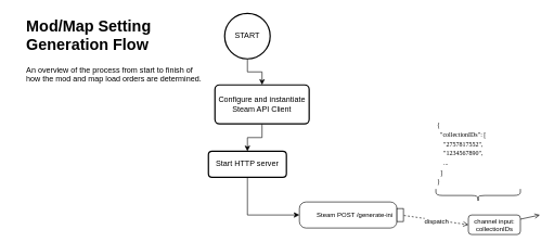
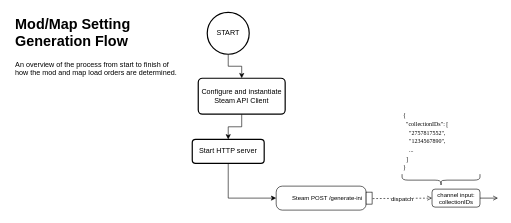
  <mxCell id="0" />
  <mxCell id="1" parent="0" />
- <mxCell id="2" value="&lt;h1&gt;Mod/Map Setting Generation Flow&lt;/h1&gt;&lt;p&gt;An overview of the process from start to finish of how the mod and map load orders are determined.&lt;/p&gt;" style="text;html=1;strokeColor=none;fillColor=none;spacing=5;spacingTop=-20;whiteSpace=wrap;overflow=hidden;rounded=0;" parent="1" vertex="1"><mxGeometry x="35" y="20" width="280" height="140" as="geometry" /></mxCell>
+ <mxCell id="2" value="&lt;h1&gt;Mod/Map Setting Generation Flow&lt;/h1&gt;&lt;p&gt;An overview of the process from start to finish of how the mod and map load orders are determined.&lt;/p&gt;" style="text;html=1;strokeColor=none;fillColor=none;spacing=5;spacingTop=-20;whiteSpace=wrap;overflow=hidden;rounded=0;" parent="1" vertex="1"><mxGeometry x="20" y="20" width="280" height="140" as="geometry" /></mxCell>
  <mxCell id="3" style="edgeStyle=orthogonalEdgeStyle;rounded=0;orthogonalLoop=1;jettySize=auto;html=1;entryX=0.5;entryY=0;entryDx=0;entryDy=0;" parent="1" source="4" target="6" edge="1"><mxGeometry relative="1" as="geometry" /></mxCell>
  <mxCell id="4" value="START" style="strokeWidth=2;html=1;shape=mxgraph.flowchart.start_2;whiteSpace=wrap;" parent="1" vertex="1"><mxGeometry x="345" y="20" width="70" height="70" as="geometry" /></mxCell>
  <mxCell id="5" value="" style="edgeStyle=orthogonalEdgeStyle;rounded=0;orthogonalLoop=1;jettySize=auto;html=1;" parent="1" source="6" target="8" edge="1"><mxGeometry relative="1" as="geometry" /></mxCell>
  <mxCell id="6" value="Configure and instantiate Steam API Client" style="rounded=1;whiteSpace=wrap;html=1;absoluteArcSize=1;arcSize=14;strokeWidth=2;" parent="1" vertex="1"><mxGeometry x="330" y="130" width="145" height="60" as="geometry" /></mxCell>
  <mxCell id="7" style="edgeStyle=orthogonalEdgeStyle;rounded=0;orthogonalLoop=1;jettySize=auto;html=1;entryX=0;entryY=0.5;entryDx=0;entryDy=0;entryPerimeter=0;fontSize=10;" parent="1" source="8" target="9" edge="1"><mxGeometry relative="1" as="geometry"><Array as="points"><mxPoint x="380" y="330" /></Array></mxGeometry></mxCell>
  <mxCell id="8" value="Start HTTP server" style="whiteSpace=wrap;html=1;rounded=1;arcSize=14;strokeWidth=2;" parent="1" vertex="1"><mxGeometry x="320" y="232" width="120" height="40" as="geometry" /></mxCell>
  <mxCell id="9" value="Steam POST /generate-ini" style="shape=mxgraph.uml25.action;html=1;align=center;verticalAlign=middle;absoluteArcSize=1;arcSize=10;dashed=0;spacingLeft=10;flipH=1;fontSize=10;direction=west;" parent="1" vertex="1"><mxGeometry x="460" y="310" width="160" height="40" as="geometry" /></mxCell>
  <mxCell id="10" value="" style="group" parent="1" vertex="1" connectable="0"><mxGeometry x="600" y="180" width="140" height="130" as="geometry" /></mxCell>
  <mxCell id="11" value="" style="group" parent="10" vertex="1" connectable="0"><mxGeometry x="70" width="140" height="130" as="geometry" /></mxCell>
  <mxCell id="12" value="" style="shape=curlyBracket;whiteSpace=wrap;html=1;rounded=1;fontSize=10;direction=north;container=0;" parent="11" vertex="1"><mxGeometry y="110" width="130" height="20" as="geometry" /></mxCell>
  <mxCell id="13" value="&lt;font style=&quot;font-size: 10px;&quot; face=&quot;BlexMono NF&quot;&gt;{&lt;br style=&quot;padding: 0px; margin: 0px;&quot;&gt;&lt;/font&gt;&lt;div style=&quot;&quot;&gt;&lt;span style=&quot;background-color: initial;&quot;&gt;&lt;font style=&quot;font-size: 10px;&quot; face=&quot;BlexMono NF&quot;&gt;&amp;nbsp; &quot;collectionIDs&quot;: [&lt;/font&gt;&lt;/span&gt;&lt;/div&gt;&lt;font style=&quot;font-size: 10px;&quot; face=&quot;BlexMono NF&quot;&gt;&lt;span style=&quot;&quot;&gt;&amp;nbsp; &amp;nbsp; &quot;2757817552&quot;,&lt;/span&gt;&lt;br style=&quot;padding: 0px; margin: 0px;&quot;&gt;&lt;span style=&quot;&quot;&gt;&amp;nbsp; &amp;nbsp; &quot;1234567890&quot;,&lt;/span&gt;&lt;br style=&quot;padding: 0px; margin: 0px;&quot;&gt;&lt;span style=&quot;&quot;&gt;&amp;nbsp; &amp;nbsp; ...&lt;/span&gt;&lt;br style=&quot;padding: 0px; margin: 0px;&quot;&gt;&lt;span style=&quot;&quot;&gt;&amp;nbsp; ]&lt;/span&gt;&lt;br style=&quot;padding: 0px; margin: 0px;&quot;&gt;&lt;span style=&quot;&quot;&gt;}&lt;/span&gt;&lt;/font&gt;" style="text;html=1;align=left;verticalAlign=middle;resizable=0;points=[];autosize=1;strokeColor=none;fillColor=none;rotation=0;container=0;" parent="11" vertex="1"><mxGeometry width="140" height="110" as="geometry" /></mxCell>
- <mxCell id="14" value="channel input: &lt;br&gt;collectionIDs" style="html=1;rounded=1;absoluteArcSize=1;arcSize=10;fontSize=10;" parent="1" vertex="1"><mxGeometry x="720" y="330" width="80" height="30" as="geometry" /></mxCell>
+ <mxCell id="14" value="channel input: &lt;br&gt;collectionIDs" style="html=1;rounded=1;absoluteArcSize=1;arcSize=10;fontSize=10;" parent="1" vertex="1"><mxGeometry x="720" y="315" width="80" height="30" as="geometry" /></mxCell>
  <mxCell id="15" value="" style="endArrow=open;html=1;rounded=0;align=center;verticalAlign=top;endFill=0;labelBackgroundColor=none;endSize=6;fontSize=10;" parent="1" source="14" edge="1"><mxGeometry relative="1" as="geometry"><mxPoint x="830" y="330" as="targetPoint" /></mxGeometry></mxCell>
  <mxCell id="16" value="" style="html=1;verticalAlign=bottom;labelBackgroundColor=none;endArrow=open;endFill=0;dashed=1;rounded=0;fontSize=10;exitX=1.006;exitY=0.481;exitDx=0;exitDy=0;exitPerimeter=0;entryX=0;entryY=0.5;entryDx=0;entryDy=0;" parent="1" source="9" target="14" edge="1"><mxGeometry width="160" relative="1" as="geometry"><mxPoint x="620" y="380" as="sourcePoint" /><mxPoint x="700" y="380" as="targetPoint" /></mxGeometry></mxCell>
  <mxCell id="17" value="dispatch" style="edgeLabel;html=1;align=center;verticalAlign=middle;resizable=0;points=[];fontSize=10;" parent="16" vertex="1" connectable="0"><mxGeometry x="0.192" relative="1" as="geometry"><mxPoint x="-10" as="offset" /></mxGeometry></mxCell>
